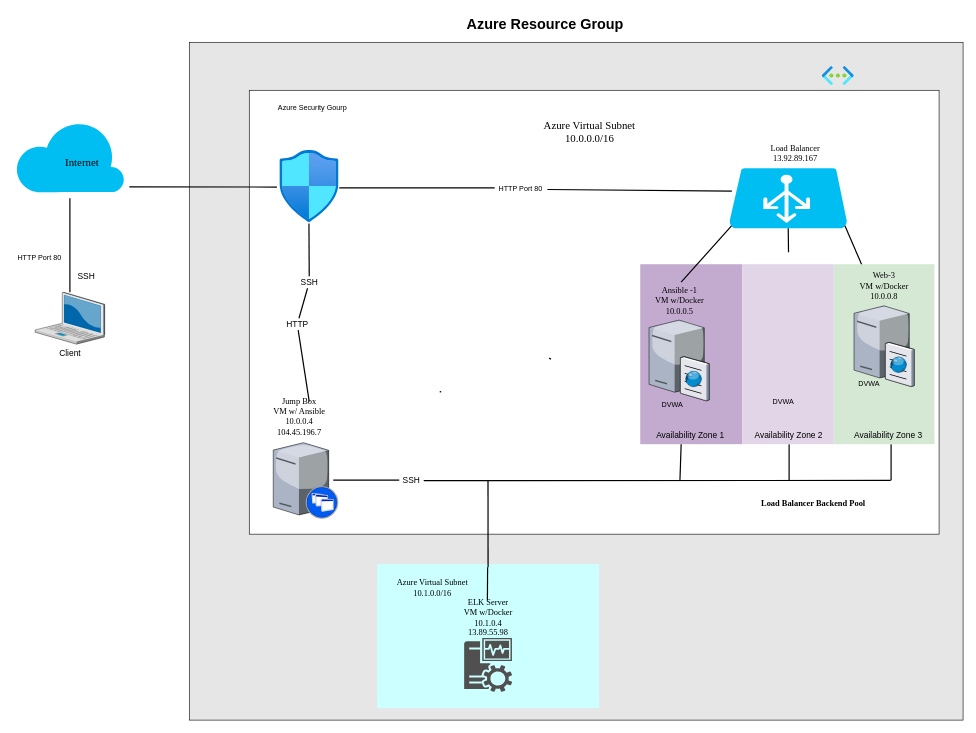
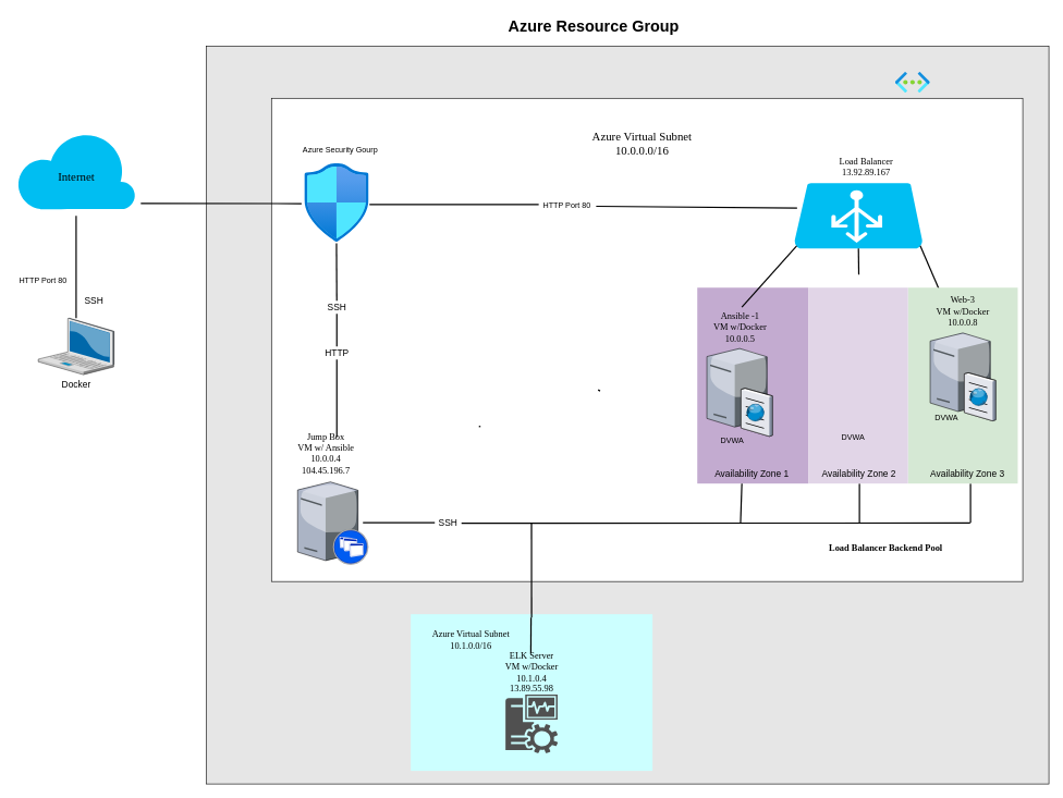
  <mxCell id="0" style=";html=1;" />
  <mxCell id="1" style=";html=1;" parent="0" />
  <mxCell id="2" value="" style="rounded=0;whiteSpace=wrap;html=1;fillColor=#E6E6E6;" parent="1" vertex="1"><mxGeometry x="315" y="70" width="1290" height="1130" as="geometry" /></mxCell>
  <mxCell id="3" value="" style="rounded=0;whiteSpace=wrap;html=1;" parent="1" vertex="1"><mxGeometry x="415" y="150" width="1150" height="740" as="geometry" /></mxCell>
  <mxCell id="4" value="" style="whiteSpace=wrap;html=1;fillColor=#C3ABD0;fontSize=14;strokeColor=none;verticalAlign=top;" parent="1" vertex="1"><mxGeometry x="1066.8" y="440" width="170" height="300" as="geometry" /></mxCell>
  <mxCell id="5" value="" style="whiteSpace=wrap;html=1;fillColor=#CCFFFF;fontSize=14;strokeColor=none;verticalAlign=top;fontStyle=1" parent="1" vertex="1"><mxGeometry x="628.25" y="940" width="370" height="240" as="geometry" /></mxCell>
  <mxCell id="6" style="edgeStyle=none;rounded=0;html=1;startSize=10;endSize=10;jettySize=auto;orthogonalLoop=1;fontSize=14;endArrow=none;endFill=0;strokeWidth=2;" parent="1" source="7" edge="1"><mxGeometry relative="1" as="geometry"><mxPoint x="116" y="330" as="targetPoint" /></mxGeometry></mxCell>
- <mxCell id="7" value="Client" style="verticalLabelPosition=bottom;aspect=fixed;html=1;verticalAlign=top;strokeColor=none;shape=mxgraph.citrix.laptop_2;fillColor=#66B2FF;gradientColor=#0066CC;fontSize=14;" parent="1" vertex="1"><mxGeometry x="58" y="486.75" width="116" height="86.5" as="geometry" /></mxCell>
+ <mxCell id="7" value="Docker" style="verticalLabelPosition=bottom;aspect=fixed;html=1;verticalAlign=top;strokeColor=none;shape=mxgraph.citrix.laptop_2;fillColor=#66B2FF;gradientColor=#0066CC;fontSize=14;" parent="1" vertex="1"><mxGeometry x="58" y="486.75" width="116" height="86.5" as="geometry" /></mxCell>
  <mxCell id="8" style="edgeStyle=none;rounded=0;html=1;startSize=10;endSize=10;jettySize=auto;orthogonalLoop=1;fontSize=14;endArrow=none;endFill=0;strokeWidth=2;" parent="1" edge="1"><mxGeometry relative="1" as="geometry"><mxPoint x="915" y="596.544" as="sourcePoint" /><mxPoint x="918" y="598.207" as="targetPoint" /></mxGeometry></mxCell>
  <mxCell id="9" value="Azure Resource Group" style="text;strokeColor=none;fillColor=none;html=1;fontSize=24;fontStyle=1;verticalAlign=middle;align=center;" parent="1" vertex="1"><mxGeometry x="477.75" y="20" width="861" height="40" as="geometry" /></mxCell>
  <mxCell id="10" value="" style="verticalLabelPosition=bottom;html=1;verticalAlign=top;align=center;strokeColor=none;fillColor=#00BEF2;shape=mxgraph.azure.cloud;" parent="1" vertex="1"><mxGeometry x="25" y="200" width="182" height="120" as="geometry" /></mxCell>
  <mxCell id="11" style="edgeStyle=none;rounded=0;html=1;startSize=10;endSize=10;jettySize=auto;orthogonalLoop=1;fontSize=14;endArrow=none;endFill=0;strokeWidth=2;exitX=1.021;exitY=0.54;exitDx=0;exitDy=0;exitPerimeter=0;entryX=0.93;entryY=0.879;entryDx=0;entryDy=0;entryPerimeter=0;" parent="1" source="41" target="3" edge="1"><mxGeometry relative="1" as="geometry"><mxPoint x="570.008" y="797.964" as="sourcePoint" /><mxPoint x="1420" y="800" as="targetPoint" /></mxGeometry></mxCell>
  <mxCell id="12" value="" style="verticalLabelPosition=bottom;aspect=fixed;html=1;verticalAlign=top;strokeColor=none;shape=mxgraph.citrix.xenapp_server;fillColor=#66B2FF;gradientColor=#0066CC;fontSize=14;" parent="1" vertex="1"><mxGeometry x="455" y="737.5" width="108" height="126.47" as="geometry" /></mxCell>
  <mxCell id="13" value="&lt;font face=&quot;Garamond&quot; style=&quot;font-size: 14px&quot;&gt;Jump Box&lt;br&gt;VM w/ Ansible&lt;br&gt;&lt;div&gt;&lt;span&gt;10.0.0.4&lt;/span&gt;&lt;/div&gt;&lt;/font&gt;&lt;div style=&quot;font-size: 14px&quot;&gt;&lt;font face=&quot;Garamond&quot;&gt;104.45.196.7&lt;/font&gt;&lt;/div&gt;" style="text;html=1;align=center;verticalAlign=middle;resizable=0;points=[];autosize=1;" parent="1" vertex="1"><mxGeometry x="448" y="665" width="100" height="60" as="geometry" /></mxCell>
  <mxCell id="14" value="&lt;font face=&quot;Garamond&quot; style=&quot;font-size: 14px&quot;&gt;Load Balancer&lt;br&gt;13.92.89.167&lt;/font&gt;" style="text;html=1;align=center;verticalAlign=middle;resizable=0;points=[];autosize=1;" parent="1" vertex="1"><mxGeometry x="1279.99" y="240" width="90" height="30" as="geometry" /></mxCell>
  <mxCell id="15" value="" style="aspect=fixed;html=1;points=[];align=center;image;fontSize=12;image=img/lib/azure2/networking/Network_Security_Groups.svg;" parent="1" vertex="1"><mxGeometry x="465.59" y="250" width="98.83" height="120" as="geometry" /></mxCell>
  <mxCell id="16" style="edgeStyle=none;rounded=0;html=1;startSize=10;endSize=10;jettySize=auto;orthogonalLoop=1;fontSize=14;endArrow=none;endFill=0;strokeWidth=2;exitX=0.963;exitY=0.482;exitDx=0;exitDy=0;exitPerimeter=0;" parent="1" edge="1"><mxGeometry relative="1" as="geometry"><mxPoint x="732.5" y="652.711" as="sourcePoint" /><mxPoint x="735" y="652.322" as="targetPoint" /></mxGeometry></mxCell>
  <mxCell id="17" style="edgeStyle=none;rounded=0;html=1;startSize=10;endSize=10;jettySize=auto;orthogonalLoop=1;fontSize=14;endArrow=none;endFill=0;strokeWidth=2;entryX=0.023;entryY=0.38;entryDx=0;entryDy=0;entryPerimeter=0;" parent="1" source="43" target="19" edge="1"><mxGeometry relative="1" as="geometry"><mxPoint x="585" y="311" as="sourcePoint" /><mxPoint x="1105" y="280" as="targetPoint" /></mxGeometry></mxCell>
  <mxCell id="18" style="edgeStyle=none;rounded=0;html=1;startSize=10;endSize=10;jettySize=auto;orthogonalLoop=1;fontSize=14;endArrow=none;endFill=0;strokeWidth=2&#10;;" parent="1" source="37" edge="1"><mxGeometry relative="1" as="geometry"><mxPoint x="514.5" y="600" as="sourcePoint" /><mxPoint x="514.5" y="372" as="targetPoint" /></mxGeometry></mxCell>
  <mxCell id="19" value="" style="verticalLabelPosition=bottom;html=1;verticalAlign=top;align=center;strokeColor=none;fillColor=#00BEF2;shape=mxgraph.azure.azure_load_balancer;" parent="1" vertex="1"><mxGeometry x="1215" y="280" width="197" height="100" as="geometry" /></mxCell>
  <mxCell id="20" value="&lt;font face=&quot;Garamond&quot;&gt;Ansible -1&lt;br&gt;VM w/Docker&lt;br&gt;10.0.0.5&lt;/font&gt;" style="verticalLabelPosition=top;aspect=fixed;html=1;verticalAlign=bottom;strokeColor=none;shape=mxgraph.citrix.cache_server;fillColor=#66B2FF;gradientColor=#0066CC;fontSize=14;labelPosition=center;align=center;" parent="1" vertex="1"><mxGeometry x="1081.5" y="530" width="100.13" height="137.5" as="geometry" /></mxCell>
  <mxCell id="21" style="edgeStyle=none;rounded=0;html=1;startSize=10;endSize=10;jettySize=auto;orthogonalLoop=1;fontSize=14;endArrow=none;endFill=0;strokeWidth=2;" parent="1" edge="1"><mxGeometry relative="1" as="geometry"><mxPoint x="1485" y="740" as="sourcePoint" /><mxPoint x="1485" y="800" as="targetPoint" /></mxGeometry></mxCell>
  <mxCell id="22" style="edgeStyle=none;rounded=0;html=1;startSize=10;endSize=10;jettySize=auto;orthogonalLoop=1;fontSize=14;endArrow=none;endFill=0;strokeWidth=2;" parent="1" edge="1"><mxGeometry relative="1" as="geometry"><mxPoint x="1315" y="740" as="sourcePoint" /><mxPoint x="1315" y="800" as="targetPoint" /></mxGeometry></mxCell>
  <mxCell id="23" style="edgeStyle=none;rounded=0;html=1;startSize=10;endSize=10;jettySize=auto;orthogonalLoop=1;fontSize=14;endArrow=none;endFill=0;strokeWidth=2;" parent="1" edge="1"><mxGeometry relative="1" as="geometry"><mxPoint x="1135" y="740" as="sourcePoint" /><mxPoint x="1133" y="800" as="targetPoint" /></mxGeometry></mxCell>
  <mxCell id="24" style="edgeStyle=none;rounded=0;html=1;startSize=10;endSize=10;jettySize=auto;orthogonalLoop=1;fontSize=14;endArrow=none;endFill=0;strokeWidth=2;entryX=0.98;entryY=0.96;entryDx=0;entryDy=0;entryPerimeter=0;" parent="1" target="19" edge="1"><mxGeometry relative="1" as="geometry"><mxPoint x="1453" y="480" as="sourcePoint" /><mxPoint x="1302.93" y="360.004" as="targetPoint" /></mxGeometry></mxCell>
  <mxCell id="25" style="edgeStyle=none;rounded=0;html=1;startSize=10;endSize=10;jettySize=auto;orthogonalLoop=1;fontSize=14;endArrow=none;endFill=0;strokeWidth=2;entryX=0.5;entryY=1;entryDx=0;entryDy=0;entryPerimeter=0;" parent="1" target="19" edge="1"><mxGeometry relative="1" as="geometry"><mxPoint x="1314" y="420" as="sourcePoint" /><mxPoint x="1244.07" y="360.004" as="targetPoint" /></mxGeometry></mxCell>
  <mxCell id="26" style="edgeStyle=none;rounded=0;html=1;startSize=10;endSize=10;jettySize=auto;orthogonalLoop=1;fontSize=14;endArrow=none;endFill=0;strokeWidth=2;entryX=0.02;entryY=0.96;entryDx=0;entryDy=0;entryPerimeter=0;" parent="1" target="19" edge="1"><mxGeometry relative="1" as="geometry"><mxPoint x="1135" y="470" as="sourcePoint" /><mxPoint x="1182.93" y="352.574" as="targetPoint" /></mxGeometry></mxCell>
- <mxCell id="27" value="Azure Security Gourp" style="text;html=1;align=center;verticalAlign=middle;resizable=0;points=[];autosize=1;" parent="1" vertex="1"><mxGeometry x="455" y="170" width="130" height="20" as="geometry" /></mxCell>
+ <mxCell id="27" value="Azure Security Gourp" style="text;html=1;align=center;verticalAlign=middle;resizable=0;points=[];autosize=1;" parent="1" vertex="1"><mxGeometry x="455" y="220" width="130" height="20" as="geometry" /></mxCell>
  <mxCell id="28" value="DVWA" style="text;html=1;align=center;verticalAlign=middle;resizable=0;points=[];autosize=1;" parent="1" vertex="1"><mxGeometry x="1095" y="665" width="50" height="20" as="geometry" /></mxCell>
  <mxCell id="29" value="DVWA" style="text;html=1;align=center;verticalAlign=middle;resizable=0;points=[];autosize=1;" parent="1" vertex="1"><mxGeometry x="1299.99" y="657.5" width="50" height="20" as="geometry" /></mxCell>
  <mxCell id="30" value="DVWA" style="text;html=1;align=center;verticalAlign=middle;resizable=0;points=[];autosize=1;" parent="1" vertex="1"><mxGeometry x="1455" y="650" width="50" height="20" as="geometry" /></mxCell>
  <mxCell id="31" value="&lt;b&gt;&lt;font face=&quot;Garamond&quot; style=&quot;font-size: 14px&quot;&gt;Load Balancer Backend Pool&lt;/font&gt;&lt;/b&gt;" style="text;html=1;align=center;verticalAlign=middle;resizable=0;points=[];autosize=1;" parent="1" vertex="1"><mxGeometry x="1259.99" y="830" width="190" height="20" as="geometry" /></mxCell>
  <mxCell id="32" value="&lt;font&gt;&lt;font face=&quot;Garamond&quot; style=&quot;font-size: 18px&quot;&gt;Azure Virtual Subnet&lt;br&gt;10.0.0.0/16&lt;/font&gt;&lt;br&gt;&lt;/font&gt;" style="text;html=1;align=center;verticalAlign=middle;resizable=0;points=[];autosize=1;" parent="1" vertex="1"><mxGeometry x="901.5" y="200" width="160" height="40" as="geometry" /></mxCell>
  <mxCell id="33" style="edgeStyle=none;rounded=0;html=1;startSize=10;endSize=10;jettySize=auto;orthogonalLoop=1;fontSize=14;endArrow=none;endFill=0;strokeWidth=2;" parent="1" edge="1"><mxGeometry relative="1" as="geometry"><mxPoint x="813.14" y="945" as="sourcePoint" /><mxPoint x="813" y="800" as="targetPoint" /></mxGeometry></mxCell>
  <mxCell id="34" value="&lt;font style=&quot;font-size: 12px&quot;&gt;HTTP Port 80&lt;/font&gt;" style="text;html=1;align=center;verticalAlign=middle;resizable=0;points=[];autosize=1;" parent="1" vertex="1"><mxGeometry x="20" y="420" width="90" height="20" as="geometry" /></mxCell>
  <mxCell id="35" value="&lt;font style=&quot;font-size: 14px&quot;&gt;SSH&amp;nbsp;&lt;/font&gt;" style="text;html=1;align=center;verticalAlign=middle;resizable=0;points=[];autosize=1;" parent="1" vertex="1"><mxGeometry x="120" y="450" width="50" height="20" as="geometry" /></mxCell>
  <mxCell id="36" value="&lt;font face=&quot;Garamond&quot;&gt;&lt;font style=&quot;font-size: 14px&quot;&gt;Azure Virtual Subnet&lt;br&gt;10.1.0.0/16&lt;/font&gt;&lt;br&gt;&lt;/font&gt;" style="text;html=1;align=center;verticalAlign=middle;resizable=0;points=[];autosize=1;" parent="1" vertex="1"><mxGeometry x="655" y="960" width="130" height="40" as="geometry" /></mxCell>
  <mxCell id="37" value="&lt;font style=&quot;font-size: 14px&quot;&gt;SSH&lt;/font&gt;" style="text;html=1;align=center;verticalAlign=middle;resizable=0;points=[];autosize=1;" parent="1" vertex="1"><mxGeometry x="495" y="460" width="40" height="20" as="geometry" /></mxCell>
  <mxCell id="38" style="edgeStyle=none;rounded=0;html=1;startSize=10;endSize=10;jettySize=auto;orthogonalLoop=1;fontSize=14;endArrow=none;endFill=0;strokeWidth=2&#10;;" parent="1" source="39" target="37" edge="1"><mxGeometry relative="1" as="geometry"><mxPoint x="514.5" y="600" as="sourcePoint" /><mxPoint x="514.5" y="372" as="targetPoint" /></mxGeometry></mxCell>
- <mxCell id="39" value="&lt;font style=&quot;font-size: 14px&quot;&gt;HTTP&lt;/font&gt;" style="text;html=1;align=center;verticalAlign=middle;resizable=0;points=[];autosize=1;" parent="1" vertex="1"><mxGeometry x="470" y="530" width="50" height="20" as="geometry" /></mxCell>
+ <mxCell id="39" value="&lt;font style=&quot;font-size: 14px&quot;&gt;HTTP&lt;/font&gt;" style="text;html=1;align=center;verticalAlign=middle;resizable=0;points=[];autosize=1;" parent="1" vertex="1"><mxGeometry x="490" y="530" width="50" height="20" as="geometry" /></mxCell>
  <mxCell id="40" style="edgeStyle=none;rounded=0;html=1;startSize=10;endSize=10;jettySize=auto;orthogonalLoop=1;fontSize=14;endArrow=none;endFill=0;strokeWidth=2&#10;;" parent="1" target="39" edge="1"><mxGeometry relative="1" as="geometry"><mxPoint x="515" y="669" as="sourcePoint" /><mxPoint x="514.962" y="480" as="targetPoint" /></mxGeometry></mxCell>
  <mxCell id="41" value="&lt;font style=&quot;font-size: 14px&quot;&gt;SSH&lt;/font&gt;" style="text;html=1;align=center;verticalAlign=middle;resizable=0;points=[];autosize=1;" parent="1" vertex="1"><mxGeometry x="665" y="790" width="40" height="20" as="geometry" /></mxCell>
  <mxCell id="42" style="edgeStyle=none;rounded=0;html=1;startSize=10;endSize=10;jettySize=auto;orthogonalLoop=1;fontSize=14;endArrow=none;endFill=0;strokeWidth=2;exitX=0.926;exitY=0.494;exitDx=0;exitDy=0;exitPerimeter=0;" parent="1" source="12" target="41" edge="1"><mxGeometry relative="1" as="geometry"><mxPoint x="570" y="800" as="sourcePoint" /><mxPoint x="1420" y="800" as="targetPoint" /></mxGeometry></mxCell>
  <mxCell id="43" value="&lt;font style=&quot;font-size: 12px&quot;&gt;HTTP Port 80&lt;/font&gt;" style="text;html=1;align=center;verticalAlign=middle;resizable=0;points=[];autosize=1;" parent="1" vertex="1"><mxGeometry x="822" y="305" width="90" height="20" as="geometry" /></mxCell>
  <mxCell id="44" style="edgeStyle=none;rounded=0;html=1;startSize=10;endSize=10;jettySize=auto;orthogonalLoop=1;fontSize=14;endArrow=none;endFill=0;strokeWidth=2;entryX=0.023;entryY=0.38;entryDx=0;entryDy=0;entryPerimeter=0;exitX=1.006;exitY=0.522;exitDx=0;exitDy=0;exitPerimeter=0;" parent="1" source="15" target="43" edge="1"><mxGeometry relative="1" as="geometry"><mxPoint x="585" y="311" as="sourcePoint" /><mxPoint x="1151.031" y="318" as="targetPoint" /></mxGeometry></mxCell>
  <mxCell id="45" value="" style="pointerEvents=1;shadow=0;dashed=0;html=1;strokeColor=none;fillColor=#505050;labelPosition=center;verticalLabelPosition=bottom;verticalAlign=top;outlineConnect=0;align=center;shape=mxgraph.office.servers.monitoring_sql_reporting_services;" parent="1" vertex="1"><mxGeometry x="773.25" y="1063" width="80" height="90" as="geometry" /></mxCell>
  <mxCell id="46" value="&lt;font face=&quot;Garamond&quot; style=&quot;font-size: 14px&quot;&gt;ELK Server&lt;br&gt;VM w/Docker&lt;br&gt;10.1.0.4&lt;br&gt;13.89.55.98&lt;br&gt;&lt;/font&gt;" style="text;html=1;align=center;verticalAlign=middle;resizable=0;points=[];autosize=1;" parent="1" vertex="1"><mxGeometry x="763.25" y="1000" width="100" height="60" as="geometry" /></mxCell>
  <mxCell id="47" value="" style="aspect=fixed;html=1;points=[];align=center;image;fontSize=12;image=img/lib/azure2/networking/Virtual_Networks.svg;" parent="1" vertex="1"><mxGeometry x="1369.99" y="110" width="53.25" height="31.79" as="geometry" /></mxCell>
  <mxCell id="48" style="edgeStyle=none;rounded=0;html=1;startSize=10;endSize=10;jettySize=auto;orthogonalLoop=1;fontSize=14;endArrow=none;endFill=0;strokeWidth=2;entryX=0.023;entryY=0.38;entryDx=0;entryDy=0;entryPerimeter=0;" parent="1" edge="1"><mxGeometry relative="1" as="geometry"><mxPoint x="215" y="311" as="sourcePoint" /><mxPoint x="461.06" y="311.33" as="targetPoint" /></mxGeometry></mxCell>
  <mxCell id="49" style="edgeStyle=none;rounded=0;html=1;startSize=10;endSize=10;jettySize=auto;orthogonalLoop=1;fontSize=14;endArrow=none;endFill=0;strokeWidth=2;" parent="1" edge="1"><mxGeometry relative="1" as="geometry"><mxPoint x="812" y="1000" as="sourcePoint" /><mxPoint x="812.352" y="945" as="targetPoint" /></mxGeometry></mxCell>
- <mxCell id="50" value="&lt;font face=&quot;Garamond&quot; style=&quot;font-size: 18px&quot;&gt;Internet&lt;/font&gt;" style="text;html=1;align=center;verticalAlign=middle;resizable=0;points=[];autosize=1;" parent="1" vertex="1"><mxGeometry x="101" y="260" width="70" height="20" as="geometry" /></mxCell>
+ <mxCell id="50" value="&lt;font face=&quot;Garamond&quot; style=&quot;font-size: 18px&quot;&gt;Internet&lt;/font&gt;" style="text;html=1;align=center;verticalAlign=middle;resizable=0;points=[];autosize=1;" parent="1" vertex="1"><mxGeometry x="81" y="260" width="70" height="20" as="geometry" /></mxCell>
  <mxCell id="51" value="DVWA" style="text;html=1;align=center;verticalAlign=middle;resizable=0;points=[];autosize=1;" vertex="1" parent="1"><mxGeometry x="1465" y="660" width="50" height="20" as="geometry" /></mxCell>
  <mxCell id="52" value="" style="whiteSpace=wrap;html=1;fillColor=#d5e8d4;fontSize=14;strokeColor=none;verticalAlign=top;" vertex="1" parent="1"><mxGeometry x="1389.3" y="440" width="168" height="300" as="geometry" /></mxCell>
  <mxCell id="53" value="&lt;font face=&quot;Garamond&quot;&gt;Web-3&lt;br&gt;VM w/Docker&lt;br&gt;10.0.0.8&lt;/font&gt;" style="verticalLabelPosition=top;aspect=fixed;html=1;verticalAlign=bottom;strokeColor=none;shape=mxgraph.citrix.cache_server;fillColor=#66B2FF;gradientColor=#0066CC;fontSize=14;labelPosition=center;align=center;" parent="1" vertex="1"><mxGeometry x="1423.24" y="506.25" width="100.13" height="137.5" as="geometry" /></mxCell>
  <mxCell id="54" value="" style="whiteSpace=wrap;html=1;fillColor=#E1D5E7;fontSize=14;strokeColor=none;verticalAlign=top;" vertex="1" parent="1"><mxGeometry x="1236.8" y="440" width="152.5" height="300" as="geometry" /></mxCell>
  <mxCell id="55" value="DVWA" style="text;html=1;align=center;verticalAlign=middle;resizable=0;points=[];autosize=1;" vertex="1" parent="1"><mxGeometry x="1423.24" y="630" width="50" height="20" as="geometry" /></mxCell>
  <mxCell id="56" value="DVWA" style="text;html=1;align=center;verticalAlign=middle;resizable=0;points=[];autosize=1;" vertex="1" parent="1"><mxGeometry x="1279.99" y="660" width="50" height="20" as="geometry" /></mxCell>
  <mxCell id="57" value="&lt;font style=&quot;font-size: 14px&quot;&gt;Availability Zone 1&lt;/font&gt;" style="text;html=1;align=center;verticalAlign=middle;resizable=0;points=[];autosize=1;" vertex="1" parent="1"><mxGeometry x="1085" y="715" width="130" height="20" as="geometry" /></mxCell>
  <mxCell id="58" value="&lt;font style=&quot;font-size: 14px&quot;&gt;Availability Zone 3&lt;/font&gt;" style="text;html=1;align=center;verticalAlign=middle;resizable=0;points=[];autosize=1;" vertex="1" parent="1"><mxGeometry x="1415" y="715" width="130" height="20" as="geometry" /></mxCell>
  <mxCell id="59" value="&lt;font style=&quot;font-size: 14px&quot;&gt;Availability Zone 2&lt;/font&gt;" style="text;html=1;align=center;verticalAlign=middle;resizable=0;points=[];autosize=1;" vertex="1" parent="1"><mxGeometry x="1248.5" y="715" width="130" height="20" as="geometry" /></mxCell>
